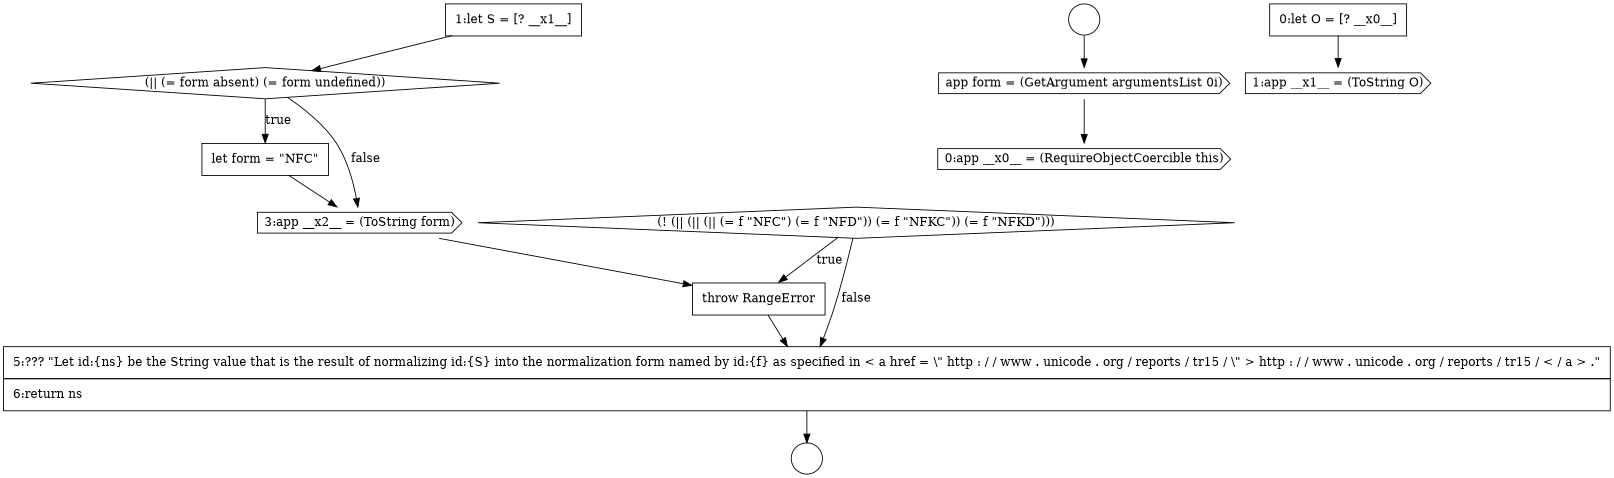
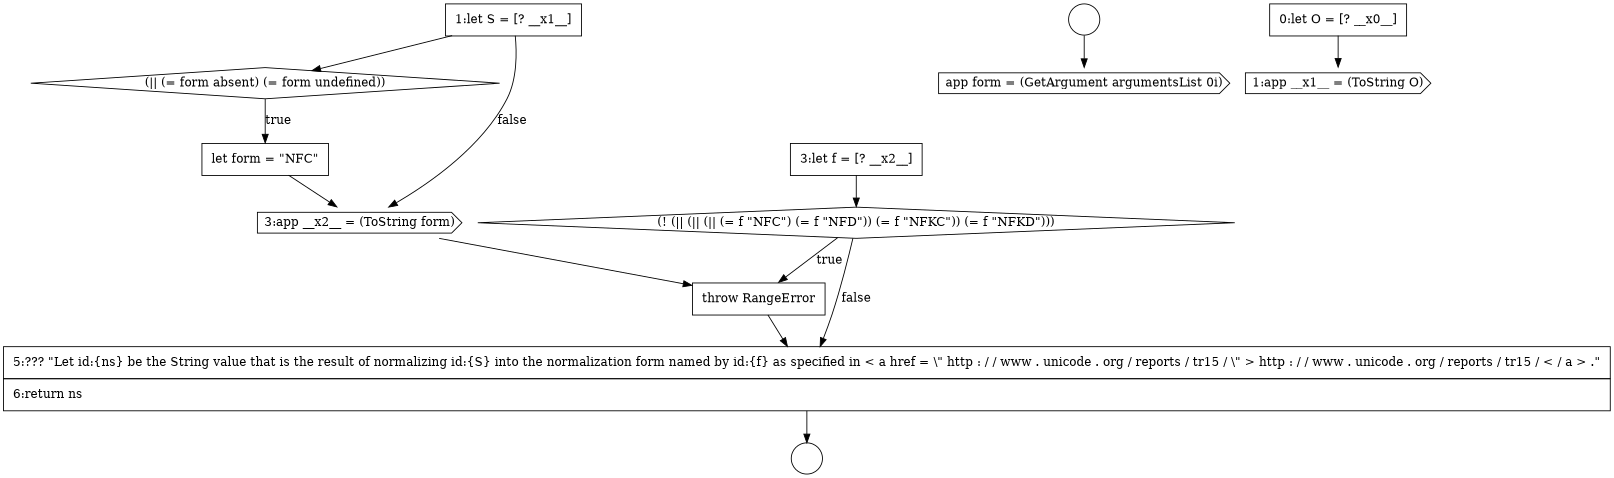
  digraph {
    node [color=black fillcolor=white shape=none style=filled]
    edge [color=black]
    n1 [label=" " shape=circle]
+   n2 [label=<<font color="black">     <table border="0" cellborder="1" cellspacing="0" cellpadding="10">       <tr><td align="left">3:let f = [? __x2__]</td></tr>     </table>   </font>> margin=0]
    n3 [label=<<font color="black">(! (|| (|| (|| (= f &quot;NFC&quot;) (= f &quot;NFD&quot;)) (= f &quot;NFKC&quot;)) (= f &quot;NFKD&quot;)))</font>> shape=diamond]
    n4 [label=<<font color="black">     <table border="0" cellborder="1" cellspacing="0" cellpadding="10">       <tr><td align="left">5:??? &quot;Let id:{ns} be the String value that is the result of normalizing id:{S} into the normalization form named by id:{f} as specified in &lt; a href = \&quot; http : / / www . unicode . org / reports / tr15 / \&quot; &gt; http : / / www . unicode . org / reports / tr15 / &lt; / a &gt; .&quot;</td></tr>       <tr><td align="left">6:return ns</td></tr>     </table>   </font>> margin=0]
    n5 [label=<<font color="black">     <table border="0" cellborder="1" cellspacing="0" cellpadding="10">       <tr><td align="left">throw RangeError</td></tr>     </table>   </font>> margin=0]
    n6 [label=" " shape=circle]
    n7 [label=<<font color="black">app form = (GetArgument argumentsList 0i)</font>> shape=cds]
-   n8 [label=<<font color="black">0:app __x0__ = (RequireObjectCoercible this)</font>> shape=cds]
    n9 [label=<<font color="black">(|| (= form absent) (= form undefined))</font>> shape=diamond]
    n10 [label=<<font color="black">     <table border="0" cellborder="1" cellspacing="0" cellpadding="10">       <tr><td align="left">let form = &quot;NFC&quot;</td></tr>     </table>   </font>> margin=0]
    n11 [label=<<font color="black">3:app __x2__ = (ToString form)</font>> shape=cds]
    n12 [label=<<font color="black">     <table border="0" cellborder="1" cellspacing="0" cellpadding="10">       <tr><td align="left">0:let O = [? __x0__]</td></tr>     </table>   </font>> margin=0]
    n13 [label=<<font color="black">1:app __x1__ = (ToString O)</font>> shape=cds]
    n14 [label=<<font color="black">     <table border="0" cellborder="1" cellspacing="0" cellpadding="10">       <tr><td align="left">1:let S = [? __x1__]</td></tr>     </table>   </font>> margin=0]
+   n2 -> n3
    n3 -> n4 [label=<<font color="black">false</font>>]
    n3 -> n5 [label=<<font color="black">true</font>>]
    n4 -> n1
    n5 -> n4
    n6 -> n7
-   n7 -> n8
    n9 -> n10 [label=<<font color="black">true</font>>]
-   n9 -> n11 [label=<<font color="black">false</font>>]
+   n14 -> n11 [label=<<font color="black">false</font>>]
    n10 -> n11
    n11 -> n5
    n12 -> n13
    n14 -> n9
  }
